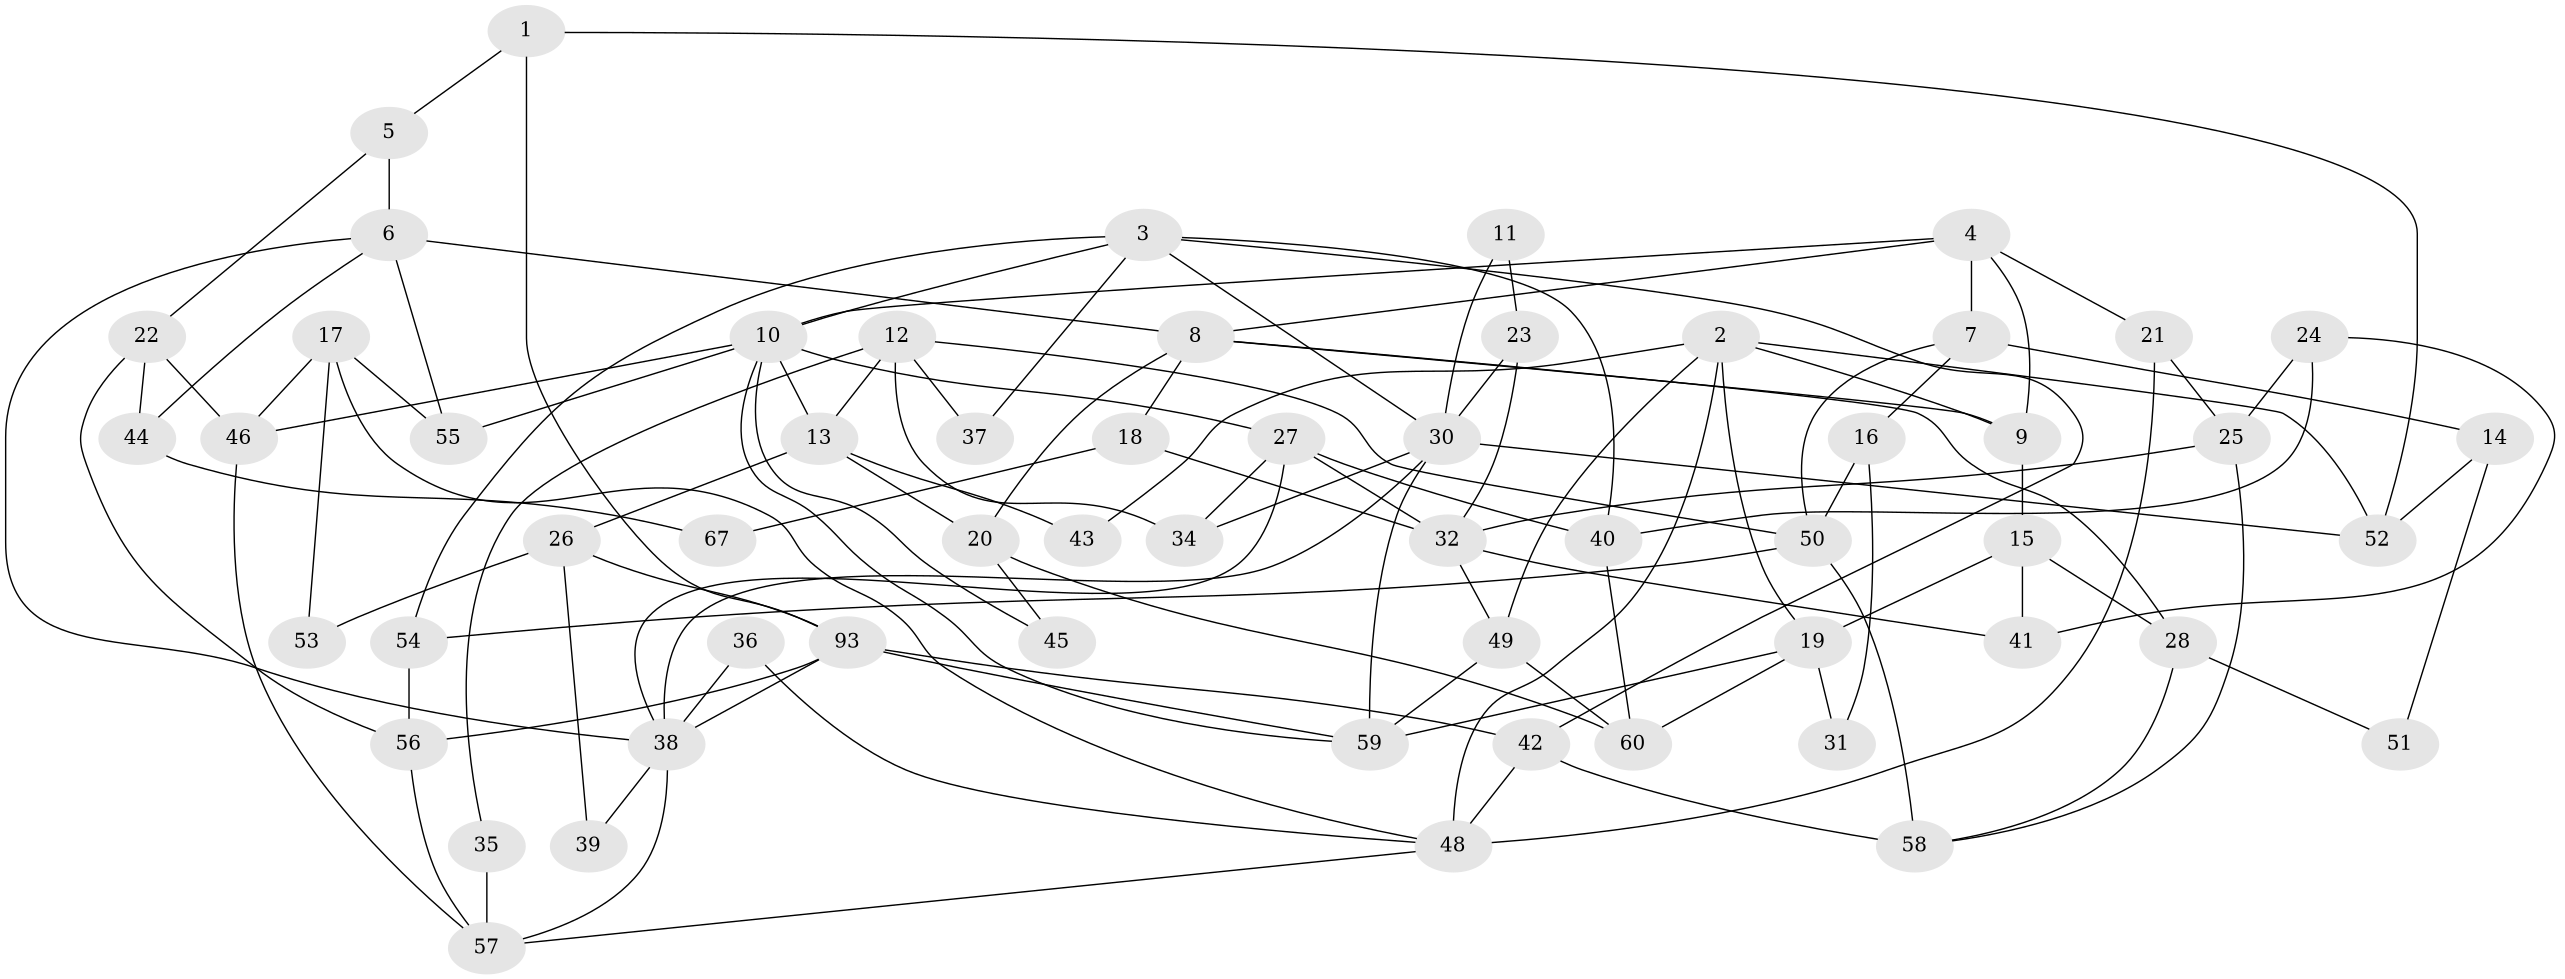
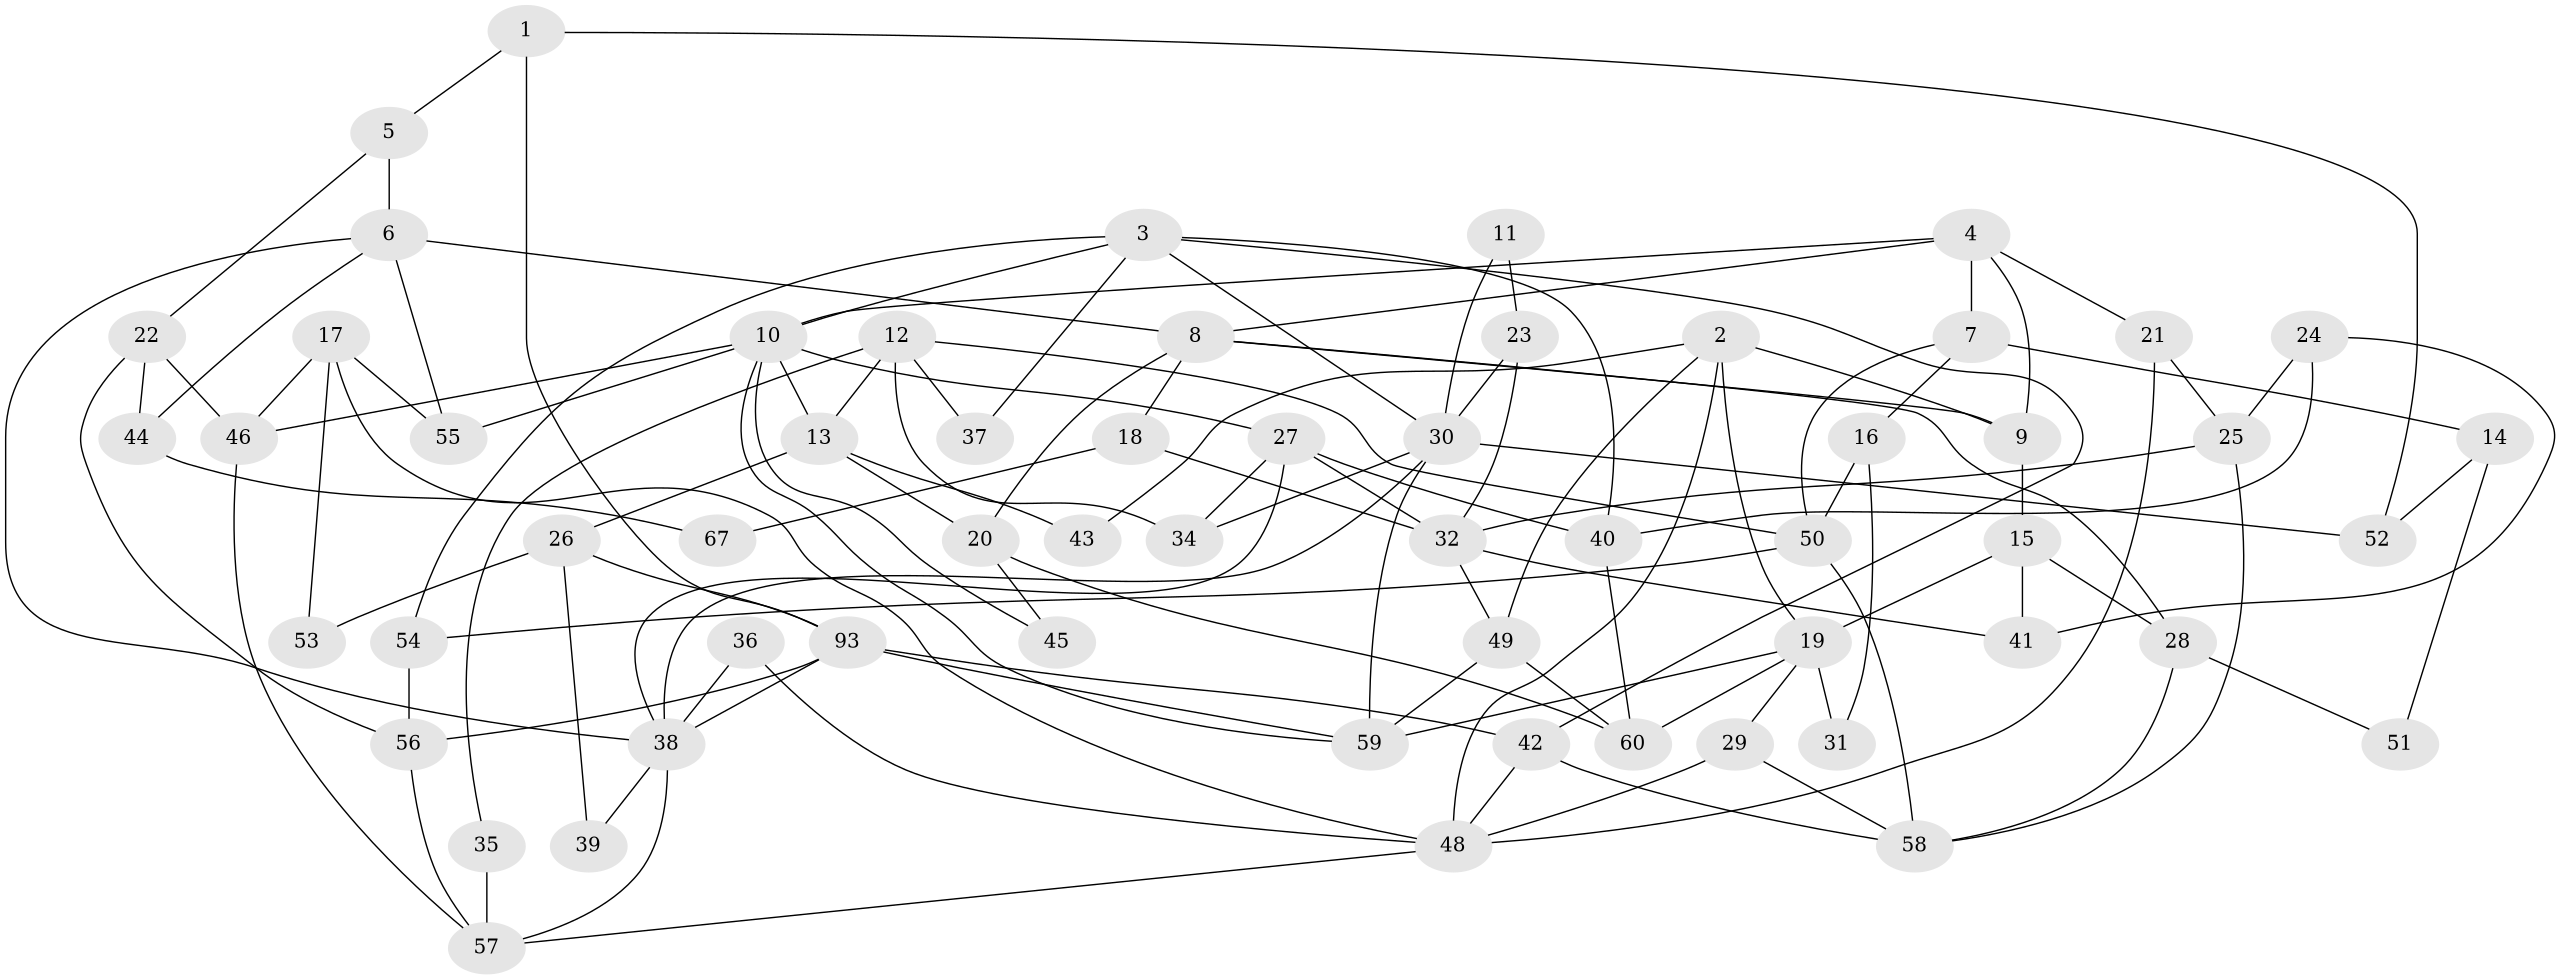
  graph {
    node [color=gray90 style=filled]
    1
    5
    n3 [label=93]
    52
    6
    22
    42
    38
    59
    56
    2
    9
    19
    43
    48
    49
    15
    31
+   29
    60
    57
    3
    10
    30
    37
    40
    54
    55
    13
    27
    45
    46
    34
    58
    4
    7
    8
    21
    14
    16
    50
    18
    20
    28
    25
    44
    17
    53
    39
    n50 [label=67]
    51
    32
    41
    26
    11
    23
    12
    35
    24
    36
    1 -- 5
    1 -- n3
    1 -- 52
    5 -- 6
    5 -- 22
    n3 -- 42
    n3 -- 38
    n3 -- 59
    n3 -- 56
    6 -- 38
    6 -- 55
    6 -- 8
    6 -- 44
    22 -- 56
    22 -- 46
    22 -- 44
    42 -- 48
    42 -- 58
    38 -- 57
    38 -- 39
    56 -- 57
-   2 -- 52
    2 -- 9
    2 -- 19
    2 -- 43
    2 -- 48
    2 -- 49
    9 -- 15
    19 -- 59
    19 -- 31
+   19 -- 29
    19 -- 60
    48 -- 57
    49 -- 59
    49 -- 60
    15 -- 19
    15 -- 28
    15 -- 41
+   29 -- 48
+   29 -- 58
    3 -- 42
    3 -- 10
    3 -- 30
    3 -- 37
    3 -- 40
    3 -- 54
    10 -- 59
    10 -- 55
    10 -- 13
    10 -- 27
    10 -- 45
    10 -- 46
    30 -- 52
    30 -- 38
    30 -- 59
    30 -- 34
    40 -- 60
    54 -- 56
    13 -- 43
    13 -- 20
    13 -- 26
    27 -- 38
    27 -- 40
    27 -- 34
    27 -- 32
    46 -- 57
    4 -- 9
    4 -- 10
    4 -- 7
    4 -- 8
    4 -- 21
    7 -- 14
    7 -- 16
    7 -- 50
    8 -- 9
    8 -- 18
    8 -- 20
    8 -- 28
    21 -- 48
    21 -- 25
    14 -- 52
    14 -- 51
    16 -- 31
    16 -- 50
    50 -- 54
    50 -- 58
    18 -- n50
    18 -- 32
    20 -- 60
    20 -- 45
    28 -- 58
    28 -- 51
    25 -- 58
    25 -- 32
    44 -- n50
    17 -- 48
    17 -- 55
    17 -- 46
    17 -- 53
    32 -- 49
    32 -- 41
    26 -- n3
    26 -- 53
    26 -- 39
    11 -- 30
    11 -- 23
    23 -- 30
    23 -- 32
    12 -- 37
    12 -- 13
    12 -- 34
    12 -- 50
    12 -- 35
    35 -- 57
    24 -- 40
    24 -- 25
    24 -- 41
    36 -- 38
    36 -- 48
  }
